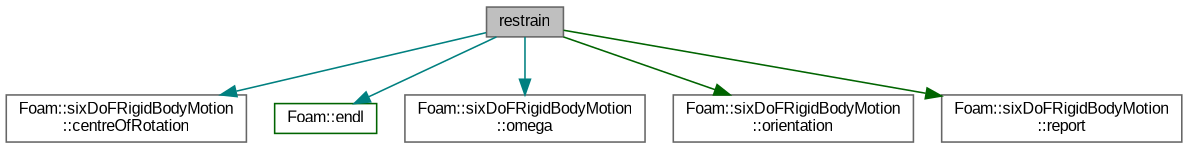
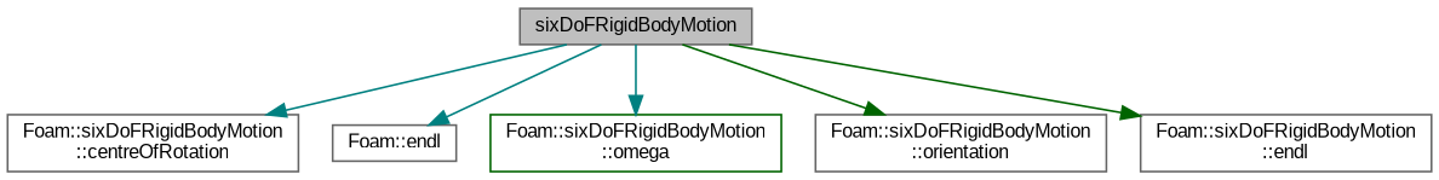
  digraph {
    fontname="Liberation Sans"
    rankdir=TB
    node [color=gray40 fontname="Liberation Sans" fontsize=10 shape=record]
    edge [color=teal fontname="Liberation Sans" fontsize=10 labelfontname=Helvetica labelfontsize=10 style=solid]
-   n1 [fillcolor=grey75 fontcolor=black height=0.2 label=restrain style=filled width=0.4]
+   n1 [fillcolor=grey75 fontcolor=black height=0.2 label=sixDoFRigidBodyMotion style=filled width=0.4]
    n2 [height=0.2 label="Foam::sixDoFRigidBodyMotion\l::centreOfRotation" width=0.4]
-   n3 [color=darkgreen height=0.2 label="Foam::endl" width=0.4]
-   n4 [height=0.2 label="Foam::sixDoFRigidBodyMotion\l::omega" width=0.4]
+   n3 [height=0.2 label="Foam::endl" width=0.4]
+   n4 [color=darkgreen height=0.2 label="Foam::sixDoFRigidBodyMotion\l::omega" width=0.4]
    n5 [height=0.2 label="Foam::sixDoFRigidBodyMotion\l::orientation" width=0.4]
-   n6 [height=0.2 label="Foam::sixDoFRigidBodyMotion\l::report" width=0.4]
+   n6 [height=0.2 label="Foam::sixDoFRigidBodyMotion\l::endl" width=0.4]
    n1 -> n2
    n1 -> n3
    n1 -> n4
    n1 -> n5 [color=darkgreen]
    n1 -> n6 [color=darkgreen]
  }
